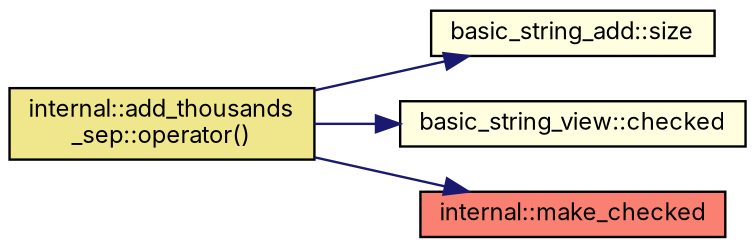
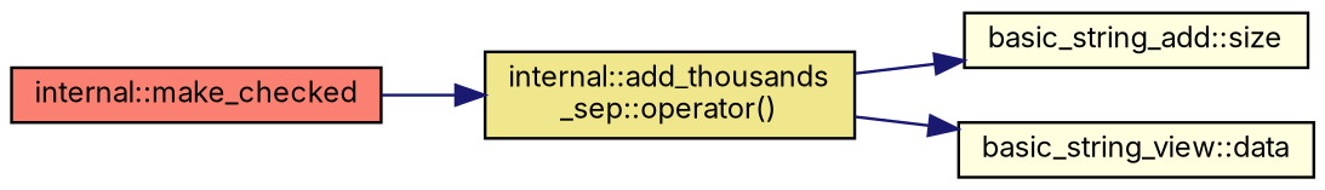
  digraph {
    fontname=Inter
    rankdir=LR
    node [color=black fillcolor=lightyellow fontname=Inter fontsize=10 shape=record style=filled]
    edge [color=midnightblue fontname=Inter fontsize=10 labelfontname=Helvetica labelfontsize=10 style=solid]
    n1 [fillcolor=khaki fontcolor=black height=0.2 label="internal::add_thousands\l_sep::operator()" width=0.4]
    n2 [height=0.2 label="basic_string_add::size" width=0.4]
-   n3 [height=0.2 label="basic_string_view::checked" width=0.4]
+   n3 [height=0.2 label="basic_string_view::data" width=0.4]
    n4 [fillcolor=salmon height=0.2 label="internal::make_checked" width=0.4]
    n1 -> n2
    n1 -> n3
-   n1 -> n4
+   n4 -> n1
  }
